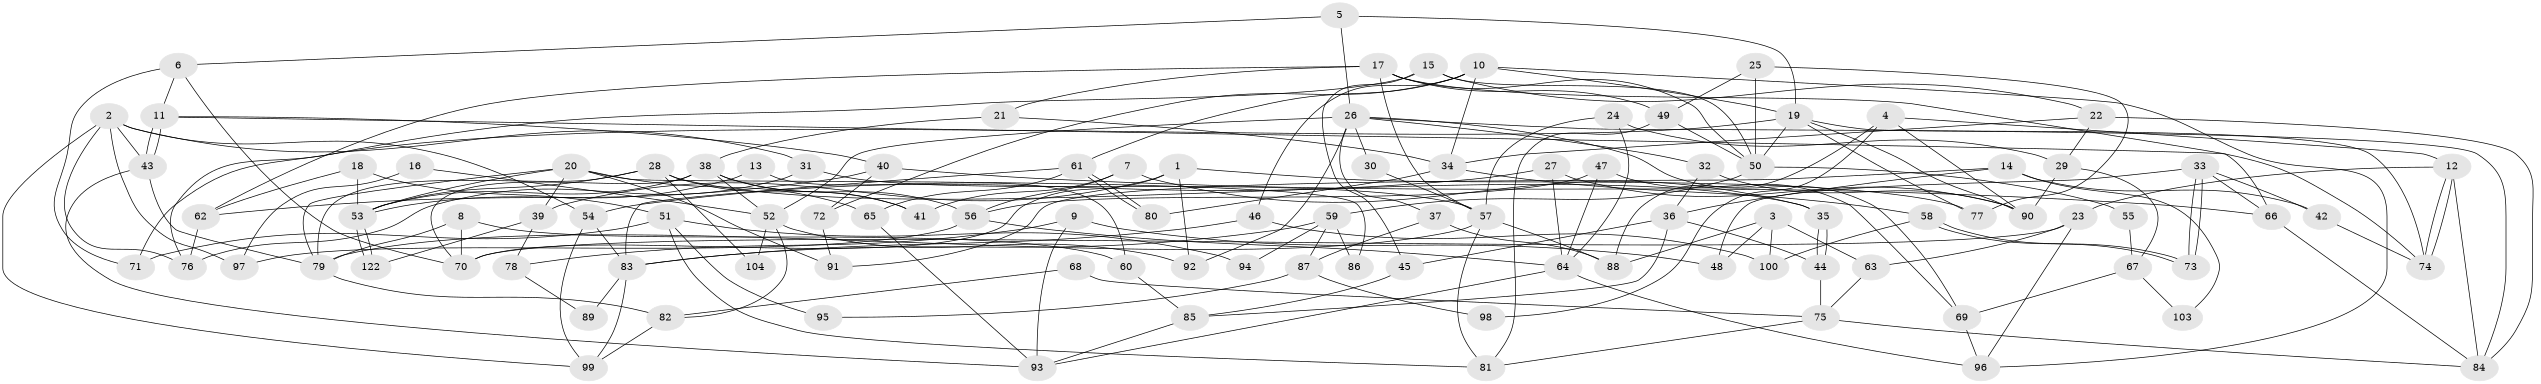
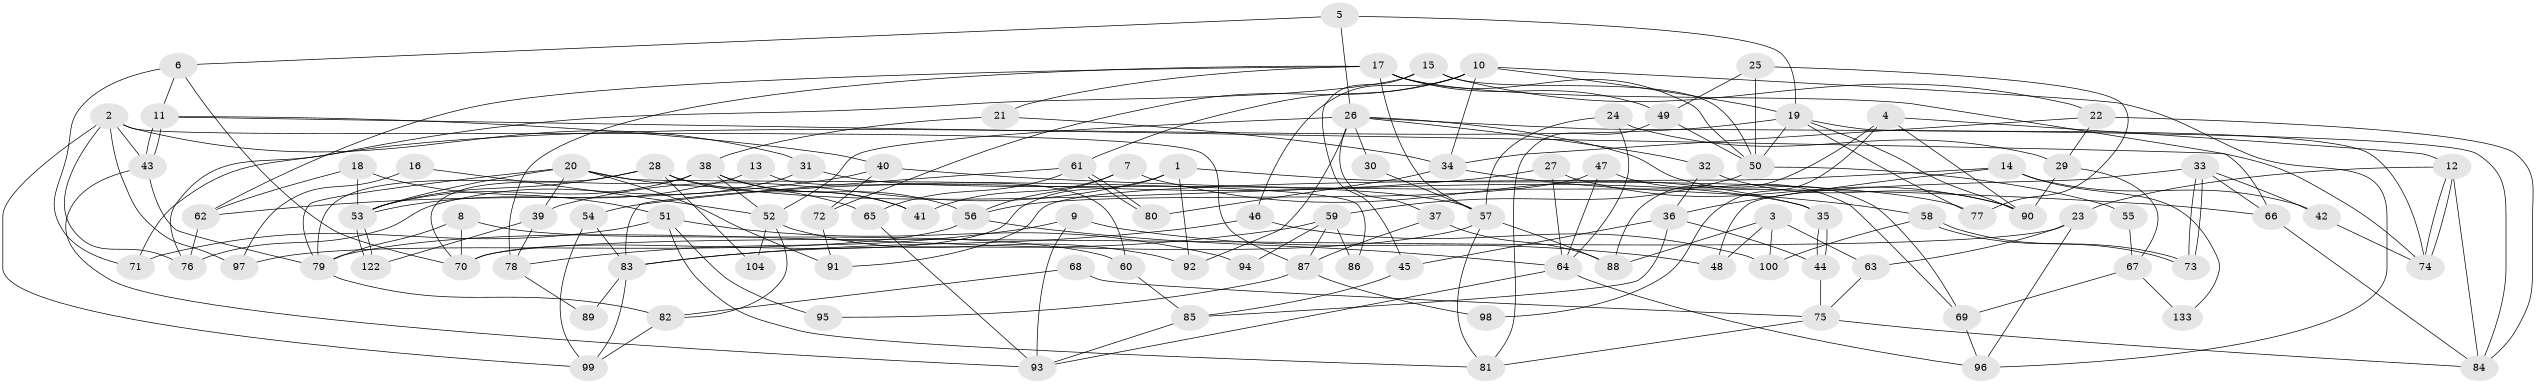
  graph {
    node [color=gray90 style=filled]
    1
    39
    70
    77
    92
    78
    n7 [label=122]
    2
    31
    43
    76
    87
    97
    99
    57
    79
    93
    98
    95
    3
    48
    63
    88
    100
    75
    4
    12
    90
    74
    23
    84
    5
    6
    19
    26
    11
    71
    50
    52
    30
    32
    37
    69
    40
    7
    35
    41
    56
    44
    64
    8
    60
    85
    82
    9
    89
    10
    34
    46
    61
    72
    96
    58
    80
    83
    65
    91
    62
    66
    13
    53
    14
    36
    42
-   103
+   103 [label=133]
    45
    15
    22
    29
    55
    59
    16
    104
    17
    21
    49
    38
    81
    18
    51
    94
    20
    86
    67
    24
    25
    27
    54
    28
    33
    73
    47
    68
    1 -- 39
    1 -- 70
    1 -- 77
    1 -- 92
    39 -- 78
    39 -- n7
    78 -- 89
    2 -- 31
    2 -- 43
    2 -- 76
-   2 -- 54
+   2 -- 87
    2 -- 97
    2 -- 99
    31 -- 76
    31 -- 57
    43 -- 79
    43 -- 93
    87 -- 98
    87 -- 95
    57 -- 79
    57 -- 88
    57 -- 81
    79 -- 82
    3 -- 48
    3 -- 63
    3 -- 88
    3 -- 100
    63 -- 75
    75 -- 84
    75 -- 81
    4 -- 98
    4 -- 88
    4 -- 12
    4 -- 90
    12 -- 74
    12 -- 74
    12 -- 23
    12 -- 84
    23 -- 70
    23 -- 63
    23 -- 96
    5 -- 6
    5 -- 19
    5 -- 26
    6 -- 70
    6 -- 11
    6 -- 71
    19 -- 77
    19 -- 90
    19 -- 74
    19 -- 71
    19 -- 50
    26 -- 92
    26 -- 84
    26 -- 52
    26 -- 30
    26 -- 32
    26 -- 37
    26 -- 69
    11 -- 43
    11 -- 43
    11 -- 74
    11 -- 40
    50 -- 55
    50 -- 59
    52 -- 92
    52 -- 82
    52 -- 104
    30 -- 57
    32 -- 90
    32 -- 36
    37 -- 87
    37 -- 88
    69 -- 96
    40 -- 72
    40 -- 62
    40 -- 66
    7 -- 35
    7 -- 41
    7 -- 56
    35 -- 44
    35 -- 44
    56 -- 97
    56 -- 64
    44 -- 75
    64 -- 93
    64 -- 96
    8 -- 70
    8 -- 79
    8 -- 60
    60 -- 85
    85 -- 93
    82 -- 99
    9 -- 78
    9 -- 93
    9 -- 48
    10 -- 19
    10 -- 34
    10 -- 46
    10 -- 61
    10 -- 72
    10 -- 96
    34 -- 58
    34 -- 80
    46 -- 100
    46 -- 83
    61 -- 80
    61 -- 80
    61 -- 83
    61 -- 65
    72 -- 91
    58 -- 100
    58 -- 73
    58 -- 73
    83 -- 99
    83 -- 89
    65 -- 93
    62 -- 76
    66 -- 84
    13 -- 60
    13 -- 53
    53 -- n7
    53 -- n7
    14 -- 91
    14 -- 36
    14 -- 42
    14 -- 103
    36 -- 44
    36 -- 85
    36 -- 45
    42 -- 74
    45 -- 85
    15 -- 76
    15 -- 50
    15 -- 45
    15 -- 22
    22 -- 84
    22 -- 34
    22 -- 29
    29 -- 90
    29 -- 67
    55 -- 67
    59 -- 87
    59 -- 83
    59 -- 94
    59 -- 86
    16 -- 97
    16 -- 52
+   17 -- 78
    17 -- 57
    17 -- 50
    17 -- 62
    17 -- 66
    17 -- 21
    17 -- 49
    21 -- 34
    21 -- 38
    49 -- 50
    49 -- 81
    38 -- 70
    38 -- 52
    38 -- 41
    38 -- 56
    38 -- 53
    18 -- 62
    18 -- 53
    18 -- 51
    51 -- 95
    51 -- 71
    51 -- 81
    51 -- 94
    20 -- 39
    20 -- 79
    20 -- 65
    20 -- 91
    20 -- 53
    20 -- 86
    67 -- 69
    67 -- 103
    24 -- 57
    24 -- 64
    24 -- 29
    25 -- 77
    25 -- 50
    25 -- 49
    27 -- 90
    27 -- 64
    27 -- 54
    54 -- 99
    54 -- 83
    28 -- 79
    28 -- 35
    28 -- 41
    28 -- 53
    28 -- 104
    33 -- 48
    33 -- 66
    33 -- 42
    33 -- 73
    33 -- 73
    47 -- 69
    47 -- 56
    47 -- 64
    68 -- 75
    68 -- 82
  }
